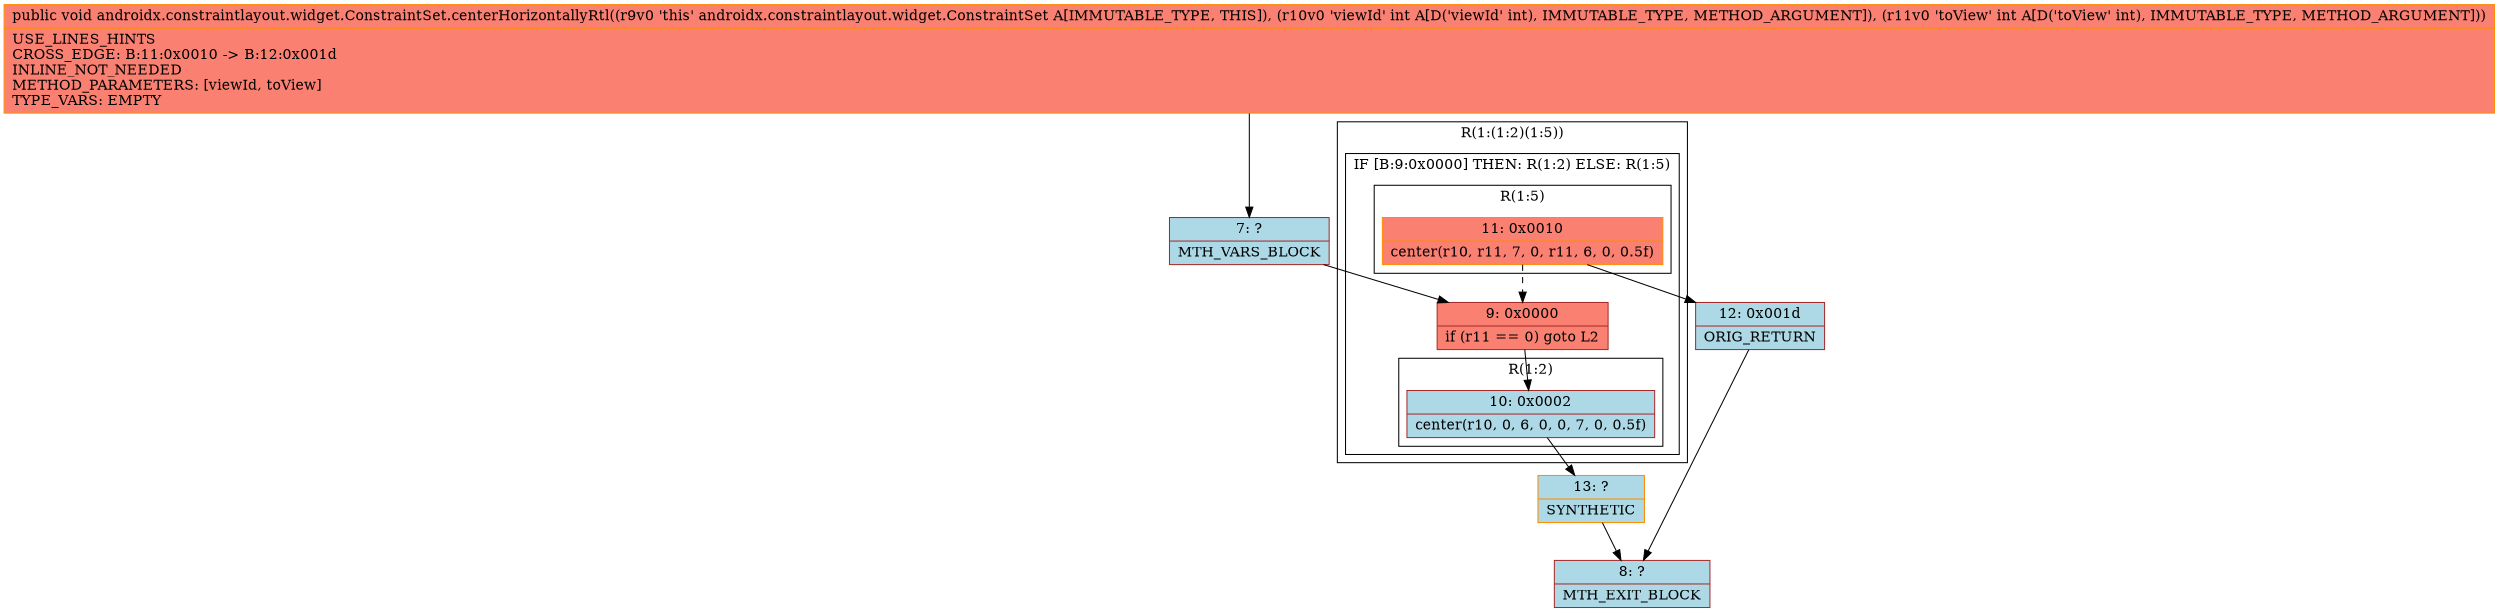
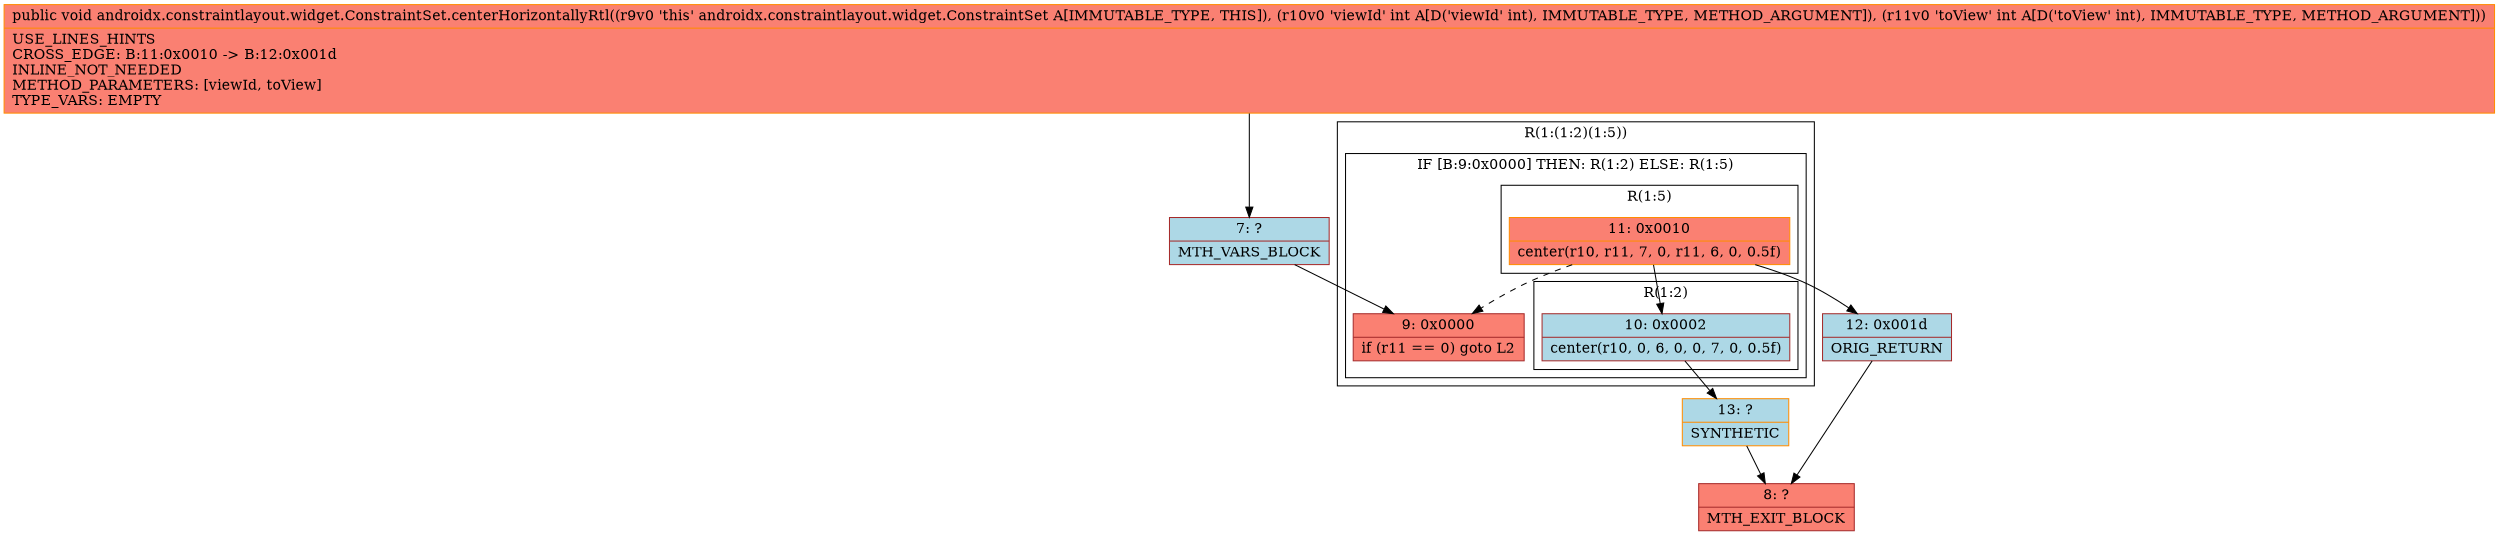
  digraph {
    node [color=brown fillcolor=lightblue shape=record style=filled]
    n1 [label="{10\:\ 0x0002|center(r10, 0, 6, 0, 0, 7, 0, 0.5f)\l}"]
    n2 [color=darkorange fillcolor=salmon label="{11\:\ 0x0010|center(r10, r11, 7, 0, r11, 6, 0, 0.5f)\l}"]
    n3 [fillcolor=salmon label="{9\:\ 0x0000|if (r11 == 0) goto L2\l}"]
    n4 [color=darkorange label="{13\:\ ?|SYNTHETIC\l}"]
    n5 [label="{12\:\ 0x001d|ORIG_RETURN\l}"]
-   n6 [label="{8\:\ ?|MTH_EXIT_BLOCK\l}"]
+   n6 [fillcolor=salmon label="{8\:\ ?|MTH_EXIT_BLOCK\l}"]
    n7 [label="{7\:\ ?|MTH_VARS_BLOCK\l}"]
    n8 [color=darkorange fillcolor=salmon label="{public void androidx.constraintlayout.widget.ConstraintSet.centerHorizontallyRtl((r9v0 'this' androidx.constraintlayout.widget.ConstraintSet A[IMMUTABLE_TYPE, THIS]), (r10v0 'viewId' int A[D('viewId' int), IMMUTABLE_TYPE, METHOD_ARGUMENT]), (r11v0 'toView' int A[D('toView' int), IMMUTABLE_TYPE, METHOD_ARGUMENT]))  | USE_LINES_HINTS\lCROSS_EDGE: B:11:0x0010 \-\> B:12:0x001d\lINLINE_NOT_NEEDED\lMETHOD_PARAMETERS: [viewId, toView]\lTYPE_VARS: EMPTY\l}"]
    subgraph cluster_1 {
      label="R(1:(1:2)(1:5))"
      subgraph cluster_2 {
        label="IF [B:9:0x0000] THEN: R(1:2) ELSE: R(1:5)"
        n3
        subgraph cluster_3 {
          label="R(1:2)"
          n1
        }
        subgraph cluster_4 {
          label="R(1:5)"
          n2
        }
      }
    }
    n1 -> n4
    n2 -> n3 [style=dashed]
    n2 -> n5
-   n3 -> n1
+   n2 -> n1
    n4 -> n6
    n5 -> n6
    n7 -> n3
    n8 -> n7
  }
